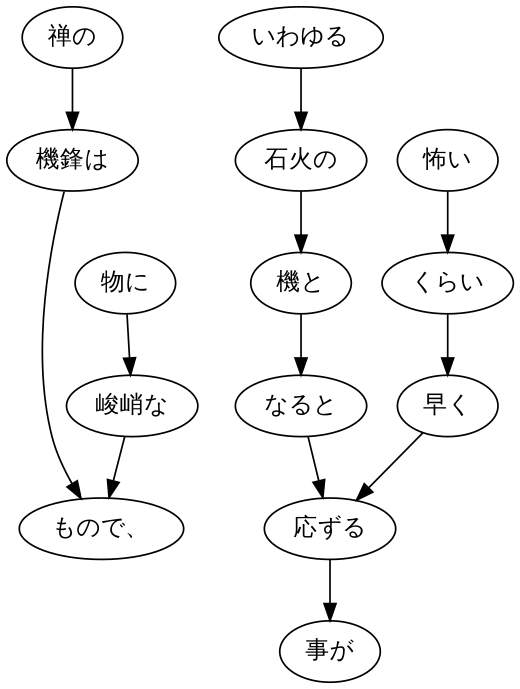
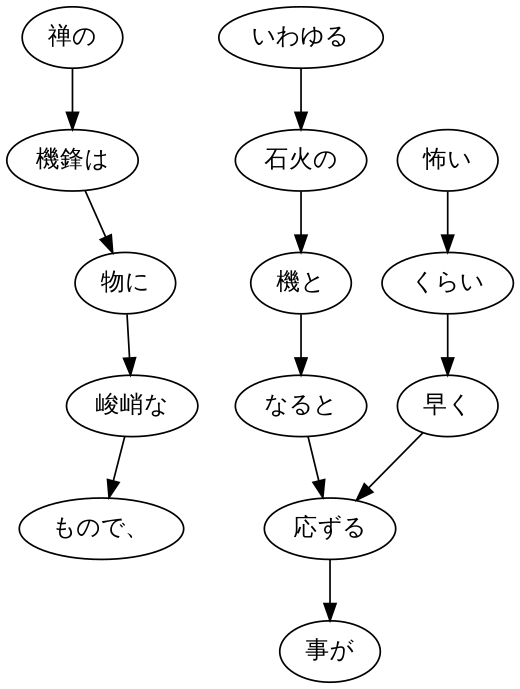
  digraph {
    fontname="Liberation Sans"
    node [fontname="Liberation Sans"]
    edge [fontname="Liberation Sans"]
    n1 [label="禅の"]
    n2 [label="機鋒は"]
    n3 [label="もので、"]
    n4 [label="峻峭な"]
    n5 [label="いわゆる"]
    n6 [label="石火の"]
    n7 [label="機と"]
    n8 [label="なると"]
    n9 [label="応ずる"]
    n10 [label="事が"]
    n11 [label="怖い"]
    n12 [label="くらい"]
    n13 [label="早く"]
    n14 [label="物に"]
    n1 -> n2
-   n2 -> n3
+   n2 -> n14
    n4 -> n3
    n5 -> n6
    n6 -> n7
    n7 -> n8
    n8 -> n9
    n9 -> n10
    n11 -> n12
    n12 -> n13
    n13 -> n9
    n14 -> n4
  }
